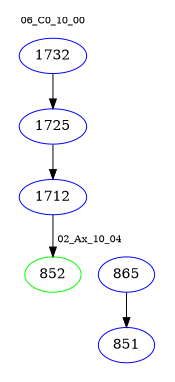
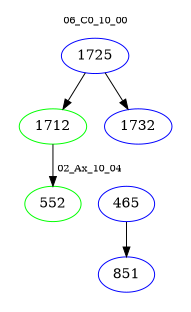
  digraph {
    node [color=blue]
    edge [color=black]
-   n1 [label=865]
+   n1 [label=465]
    n2 [label=851]
-   n3 [color=green label=852]
+   n3 [color=green label=552]
    n4 [label=1725]
-   n5 [label=1712]
+   n5 [color=green label=1712]
    n6 [label=1732]
    subgraph cluster_1 {
      color=white
      fontsize=10
      label="02_Ax_10_04"
      n1
      n2
      n3
    }
    subgraph cluster_2 {
      color=white
      fontsize=10
      label="06_C0_10_00"
      n4
      n5
      n6
    }
    n1 -> n2
    n4 -> n5
-   n6 -> n4
+   n4 -> n6
    n5 -> n3
  }
